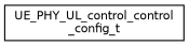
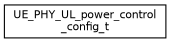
  digraph {
    rankdir=LR
    fontname="DejaVu Sans"
-   n1 [color=black fillcolor=white fontname="DejaVu Sans" fontsize=10 height=0.2 label="UE_PHY_UL_control_control\l_config_t" shape=record style=filled width=0.4]
+   n1 [color=black fillcolor=white fontname="DejaVu Sans" fontsize=10 height=0.2 label="UE_PHY_UL_power_control\l_config_t" shape=record style=filled width=0.4]
  }
